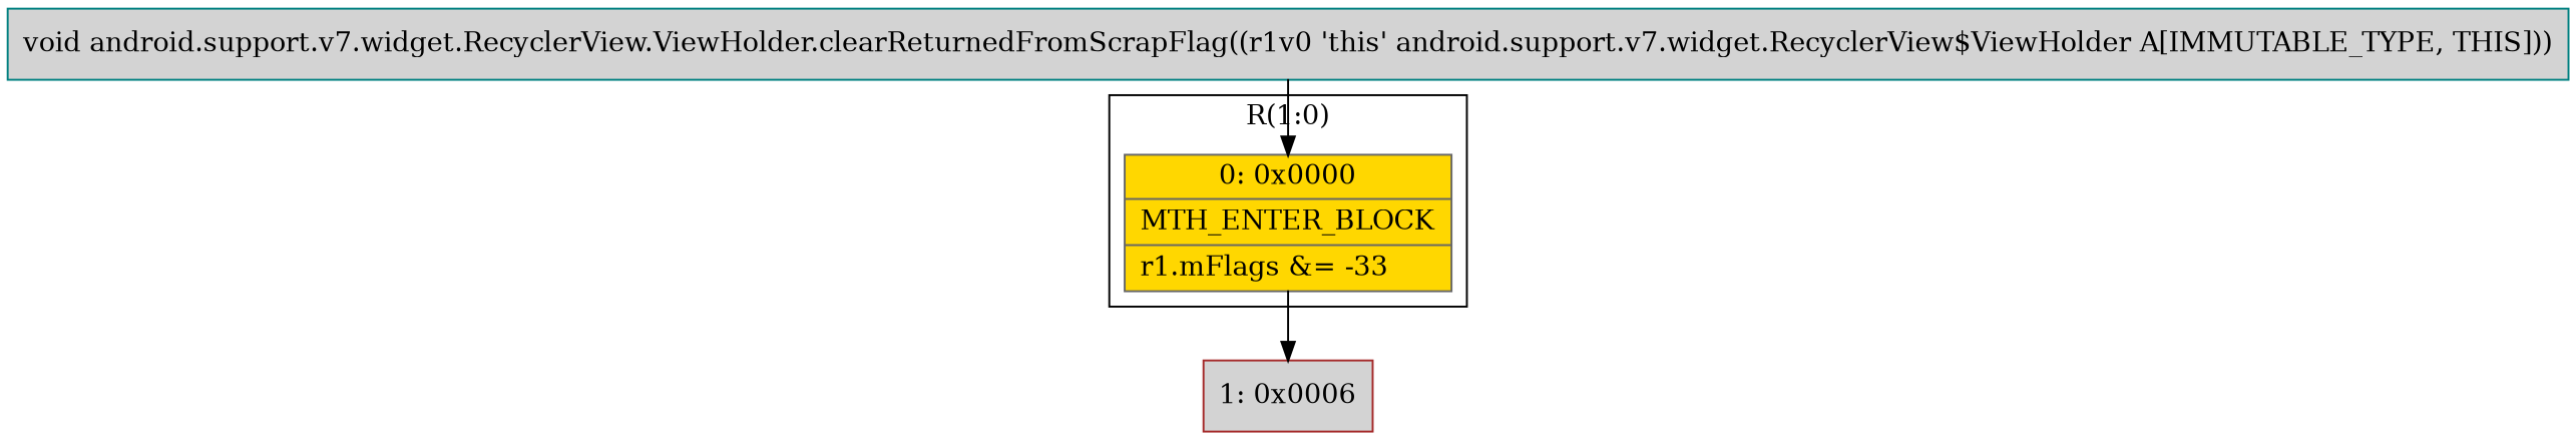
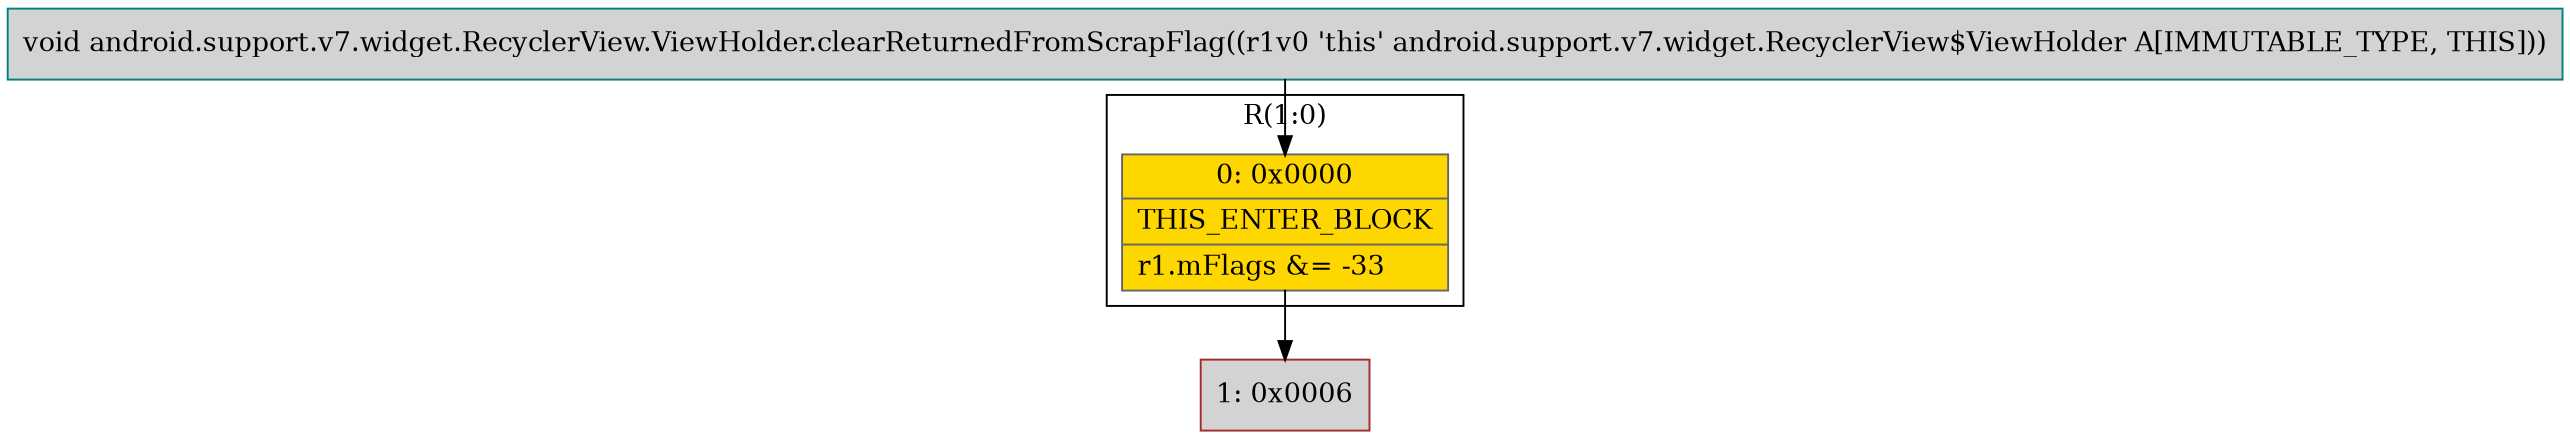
  digraph {
    node [shape=record style=filled fillcolor=lightgrey]
-   n1 [color=gray40 label="{0\:\ 0x0000|MTH_ENTER_BLOCK\l|r1.mFlags &= \-33\l}" fillcolor=gold]
+   n1 [color=gray40 label="{0\:\ 0x0000|THIS_ENTER_BLOCK\l|r1.mFlags &= \-33\l}" fillcolor=gold]
    n2 [color=brown label="{1\:\ 0x0006}"]
    n3 [label="{void android.support.v7.widget.RecyclerView.ViewHolder.clearReturnedFromScrapFlag((r1v0 'this' android.support.v7.widget.RecyclerView$ViewHolder A[IMMUTABLE_TYPE, THIS])) }" color=teal]
    subgraph cluster_1 {
      label="R(1:0)"
      n1
    }
    n1 -> n2
    n3 -> n1
  }
